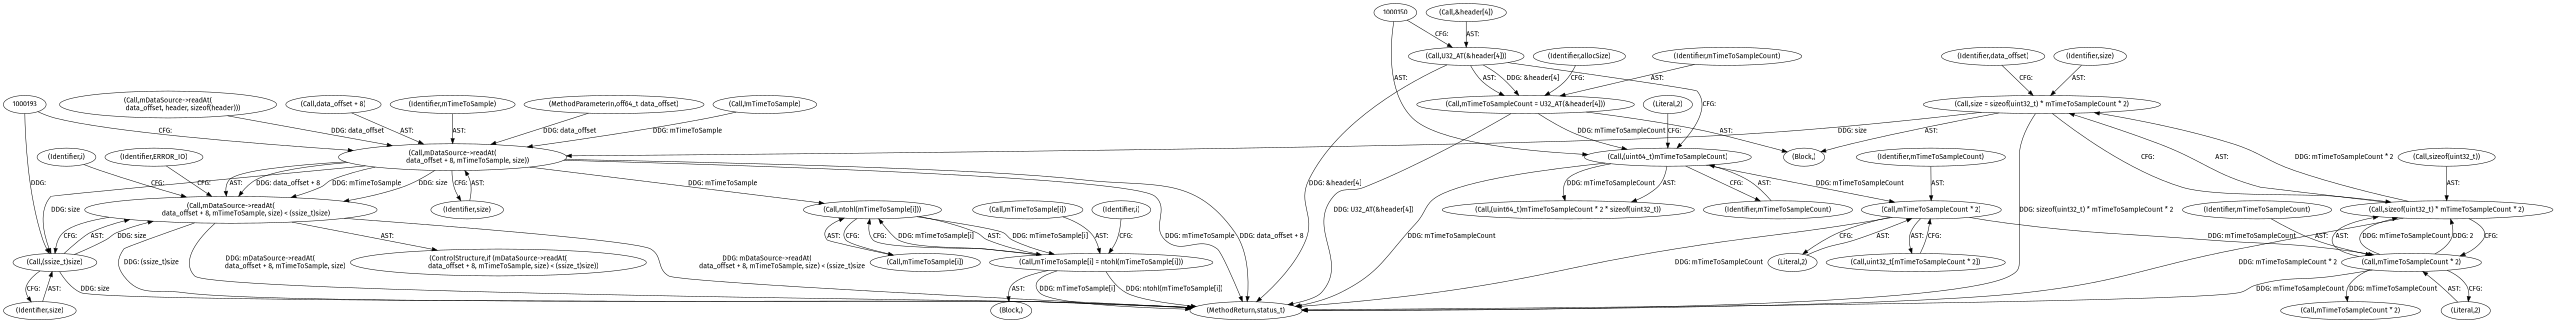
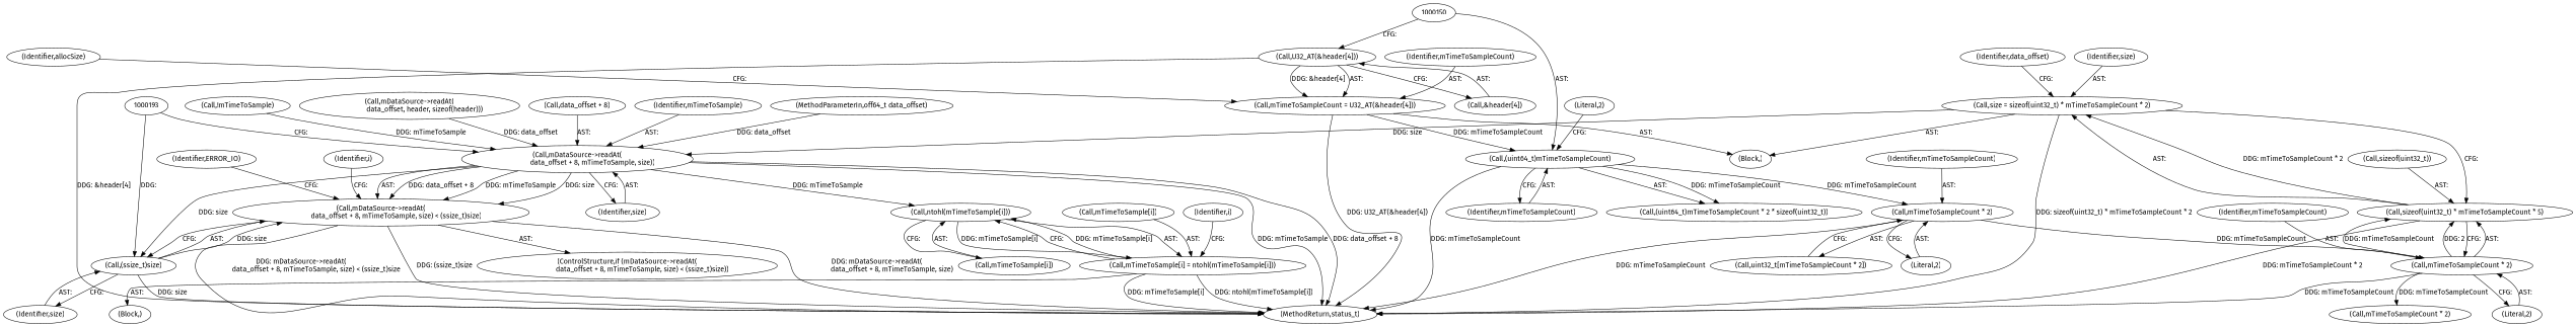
  digraph {
    fontname="Fira Sans"
    node [fontname="Fira Sans"]
    edge [fontname="Fira Sans"]
    n1 [label="(Call,size = sizeof(uint32_t) * mTimeToSampleCount * 2)"]
-   n2 [label="(Call,sizeof(uint32_t) * mTimeToSampleCount * 2)"]
+   n2 [label="(Call,sizeof(uint32_t) * mTimeToSampleCount * 5)"]
    n3 [label="(Call,mDataSource->readAt(\n                data_offset + 8, mTimeToSample, size))"]
    n4 [label="(MethodReturn,status_t)"]
    n5 [label="(Block,)"]
    n6 [label="(Call,mTimeToSampleCount * 2)"]
    n7 [label="(Call,mDataSource->readAt(\n                data_offset + 8, mTimeToSample, size) < (ssize_t)size)"]
    n8 [label="(Call,(ssize_t)size)"]
    n9 [label="(Call,ntohl(mTimeToSample[i]))"]
    n10 [label="(Identifier,size)"]
    n11 [label="(Call,mTimeToSampleCount * 2)"]
    n12 [label="(Literal,2)"]
    n13 [label="(Call,mTimeToSampleCount * 2)"]
    n14 [label="(Literal,2)"]
    n15 [label="(Call,uint32_t[mTimeToSampleCount * 2])"]
    n16 [label="(Call,(uint64_t)mTimeToSampleCount)"]
    n17 [label="(Identifier,mTimeToSampleCount)"]
    n18 [label="(Call,(uint64_t)mTimeToSampleCount * 2 * sizeof(uint32_t))"]
    n19 [label="(Call,mTimeToSampleCount = U32_AT(&header[4]))"]
    n20 [label="(Call,U32_AT(&header[4]))"]
    n21 [label="(Call,&header[4])"]
    n22 [label="(ControlStructure,if (mDataSource->readAt(\n                data_offset + 8, mTimeToSample, size) < (ssize_t)size))"]
    n23 [label="(Identifier,size)"]
    n24 [label="(Call,mTimeToSample[i] = ntohl(mTimeToSample[i]))"]
    n25 [label="(Call,mTimeToSample[i])"]
    n26 [label="(Block,)"]
    n27 [label="(Call,mDataSource->readAt(\n                data_offset, header, sizeof(header)))"]
    n28 [label="(Call,mTimeToSample[i])"]
    n29 [label="(Identifier,i)"]
    n30 [label="(Identifier,data_offset)"]
    n31 [label="(Call,data_offset + 8)"]
    n32 [label="(Identifier,mTimeToSampleCount)"]
    n33 [label="(Identifier,mTimeToSampleCount)"]
    n34 [label="(Identifier,mTimeToSampleCount)"]
    n35 [label="(Call,sizeof(uint32_t))"]
    n36 [label="(Identifier,ERROR_IO)"]
    n37 [label="(Identifier,allocSize)"]
    n38 [label="(Identifier,mTimeToSample)"]
    n39 [label="(Identifier,size)"]
    n40 [label="(MethodParameterIn,off64_t data_offset)"]
    n41 [label="(Call,!mTimeToSample)"]
    n42 [label="(Identifier,i)"]
    n43 [label="(Literal,2)"]
    1000150
    1000193
    n1 -> n2 [label="CFG: "]
    n1 -> n3 [label="DDG: size"]
    n1 -> n4 [label="DDG: sizeof(uint32_t) * mTimeToSampleCount * 2"]
    n1 -> n5 [label="AST: "]
    n2 -> n1 [label="AST: "]
    n2 -> n1 [label="DDG: mTimeToSampleCount * 2"]
    n2 -> n4 [label="DDG: mTimeToSampleCount * 2"]
    n2 -> n6 [label="CFG: "]
    n3 -> n4 [label="DDG: mTimeToSample"]
    n3 -> n4 [label="DDG: data_offset + 8"]
    n3 -> n7 [label="AST: "]
    n3 -> n7 [label="DDG: data_offset + 8"]
    n3 -> n7 [label="DDG: mTimeToSample"]
    n3 -> n7 [label="DDG: size"]
    n3 -> n8 [label="DDG: size"]
    n3 -> n9 [label="DDG: mTimeToSample"]
    n3 -> n10 [label="CFG: "]
    n6 -> n2 [label="AST: "]
    n6 -> n2 [label="DDG: mTimeToSampleCount"]
    n6 -> n2 [label="DDG: 2"]
    n6 -> n4 [label="DDG: mTimeToSampleCount"]
    n6 -> n11 [label="DDG: mTimeToSampleCount"]
    n6 -> n12 [label="CFG: "]
    n7 -> n4 [label="DDG: mDataSource->readAt(\n                data_offset + 8, mTimeToSample, size) < (ssize_t)size"]
    n7 -> n4 [label="DDG: (ssize_t)size"]
    n7 -> n4 [label="DDG: mDataSource->readAt(\n                data_offset + 8, mTimeToSample, size)"]
    n7 -> n8 [label="CFG: "]
    n7 -> n22 [label="AST: "]
    n8 -> n4 [label="DDG: size"]
    n8 -> n7 [label="AST: "]
    n8 -> n7 [label="DDG: size"]
    n8 -> n23 [label="CFG: "]
    n9 -> n24 [label="AST: "]
    n9 -> n24 [label="DDG: mTimeToSample[i]"]
    n9 -> n25 [label="CFG: "]
    n10 -> n3 [label="AST: "]
    n12 -> n6 [label="AST: "]
    n13 -> n4 [label="DDG: mTimeToSampleCount"]
    n13 -> n6 [label="DDG: mTimeToSampleCount"]
    n13 -> n14 [label="CFG: "]
    n13 -> n15 [label="AST: "]
    n14 -> n13 [label="AST: "]
    n15 -> n13 [label="CFG: "]
    n16 -> n4 [label="DDG: mTimeToSampleCount"]
    n16 -> n13 [label="DDG: mTimeToSampleCount"]
    n16 -> n17 [label="CFG: "]
    n16 -> n18 [label="AST: "]
    n16 -> n18 [label="DDG: mTimeToSampleCount"]
    n17 -> n16 [label="AST: "]
    n19 -> n4 [label="DDG: U32_AT(&header[4])"]
    n19 -> n5 [label="AST: "]
    n19 -> n16 [label="DDG: mTimeToSampleCount"]
    n20 -> n4 [label="DDG: &header[4]"]
    n20 -> n19 [label="AST: "]
    n20 -> n19 [label="DDG: &header[4]"]
-   n20 -> n16 [label="CFG: "]
+   n20 -> n21 [label="CFG: "]
    n21 -> n20 [label="AST: "]
    n23 -> n8 [label="AST: "]
    n24 -> n4 [label="DDG: ntohl(mTimeToSample[i])"]
    n24 -> n4 [label="DDG: mTimeToSample[i]"]
    n24 -> n9 [label="CFG: "]
    n24 -> n9 [label="DDG: mTimeToSample[i]"]
    n24 -> n26 [label="AST: "]
    n25 -> n9 [label="AST: "]
    n27 -> n3 [label="DDG: data_offset"]
    n28 -> n24 [label="AST: "]
    n29 -> n24 [label="CFG: "]
    n30 -> n1 [label="CFG: "]
    n31 -> n3 [label="AST: "]
    n32 -> n6 [label="AST: "]
    n33 -> n19 [label="AST: "]
    n34 -> n13 [label="AST: "]
    n35 -> n2 [label="AST: "]
    n36 -> n7 [label="CFG: "]
    n37 -> n19 [label="CFG: "]
    n38 -> n3 [label="AST: "]
    n39 -> n1 [label="AST: "]
    n40 -> n3 [label="DDG: data_offset"]
    n41 -> n3 [label="DDG: mTimeToSample"]
    n42 -> n7 [label="CFG: "]
    n43 -> n16 [label="CFG: "]
    1000150 -> n16 [label="AST: "]
    1000150 -> n20 [label="CFG: "]
    1000193 -> n3 [label="CFG: "]
    1000193 -> n8 [label="DDG: "]
  }
